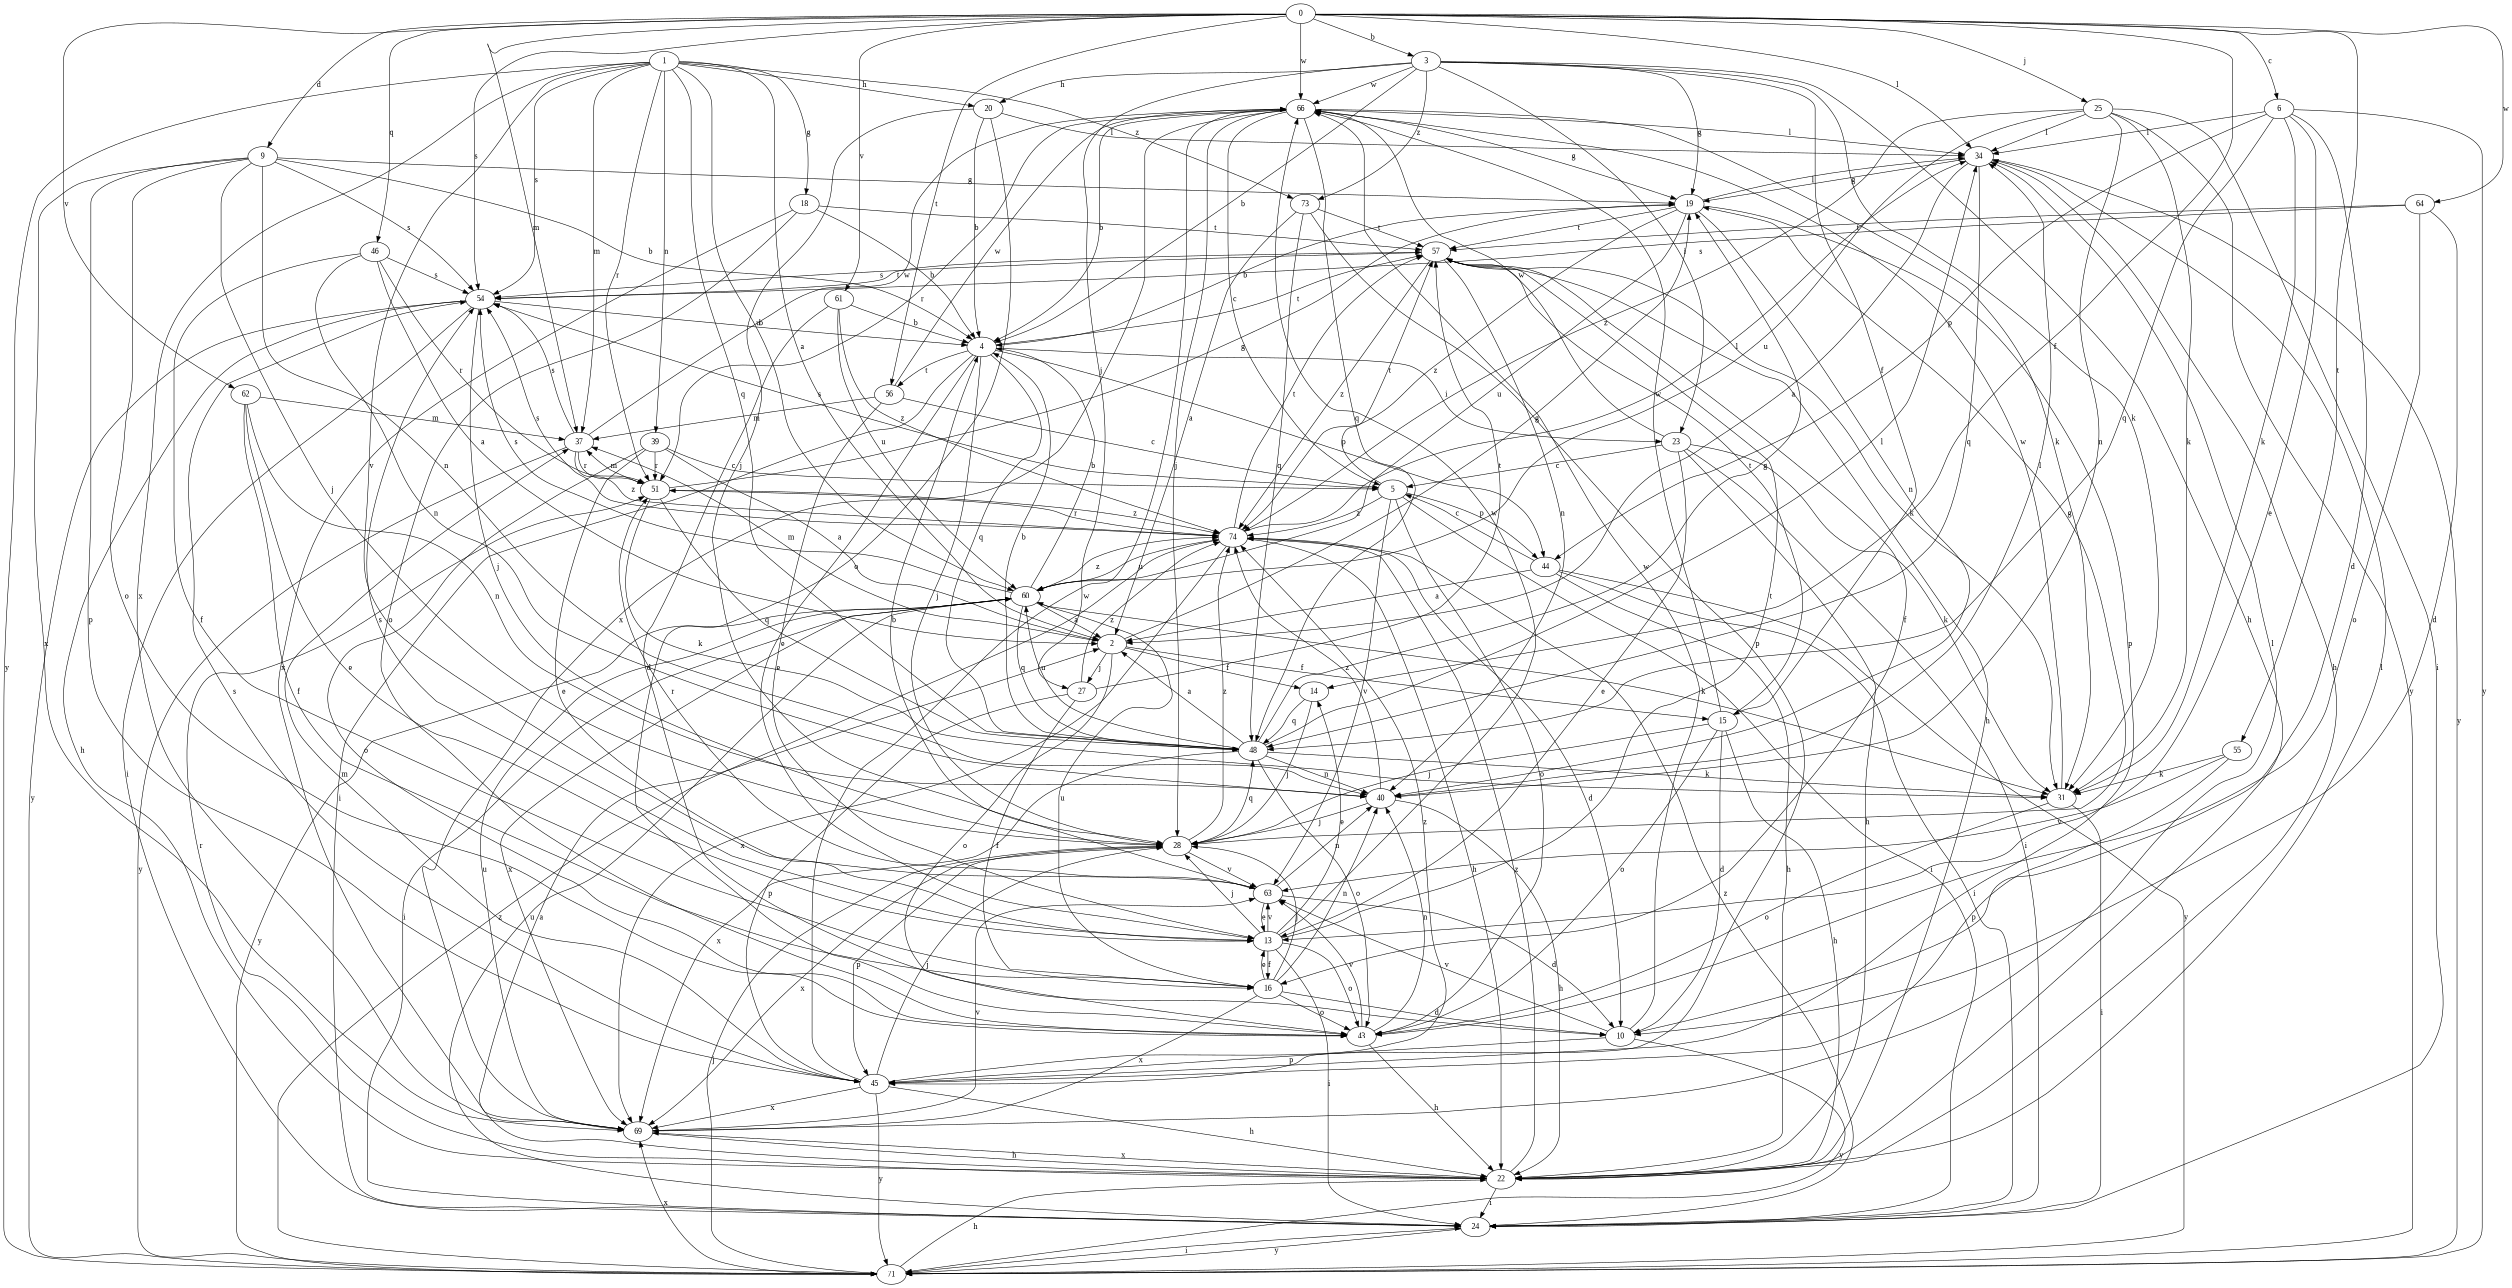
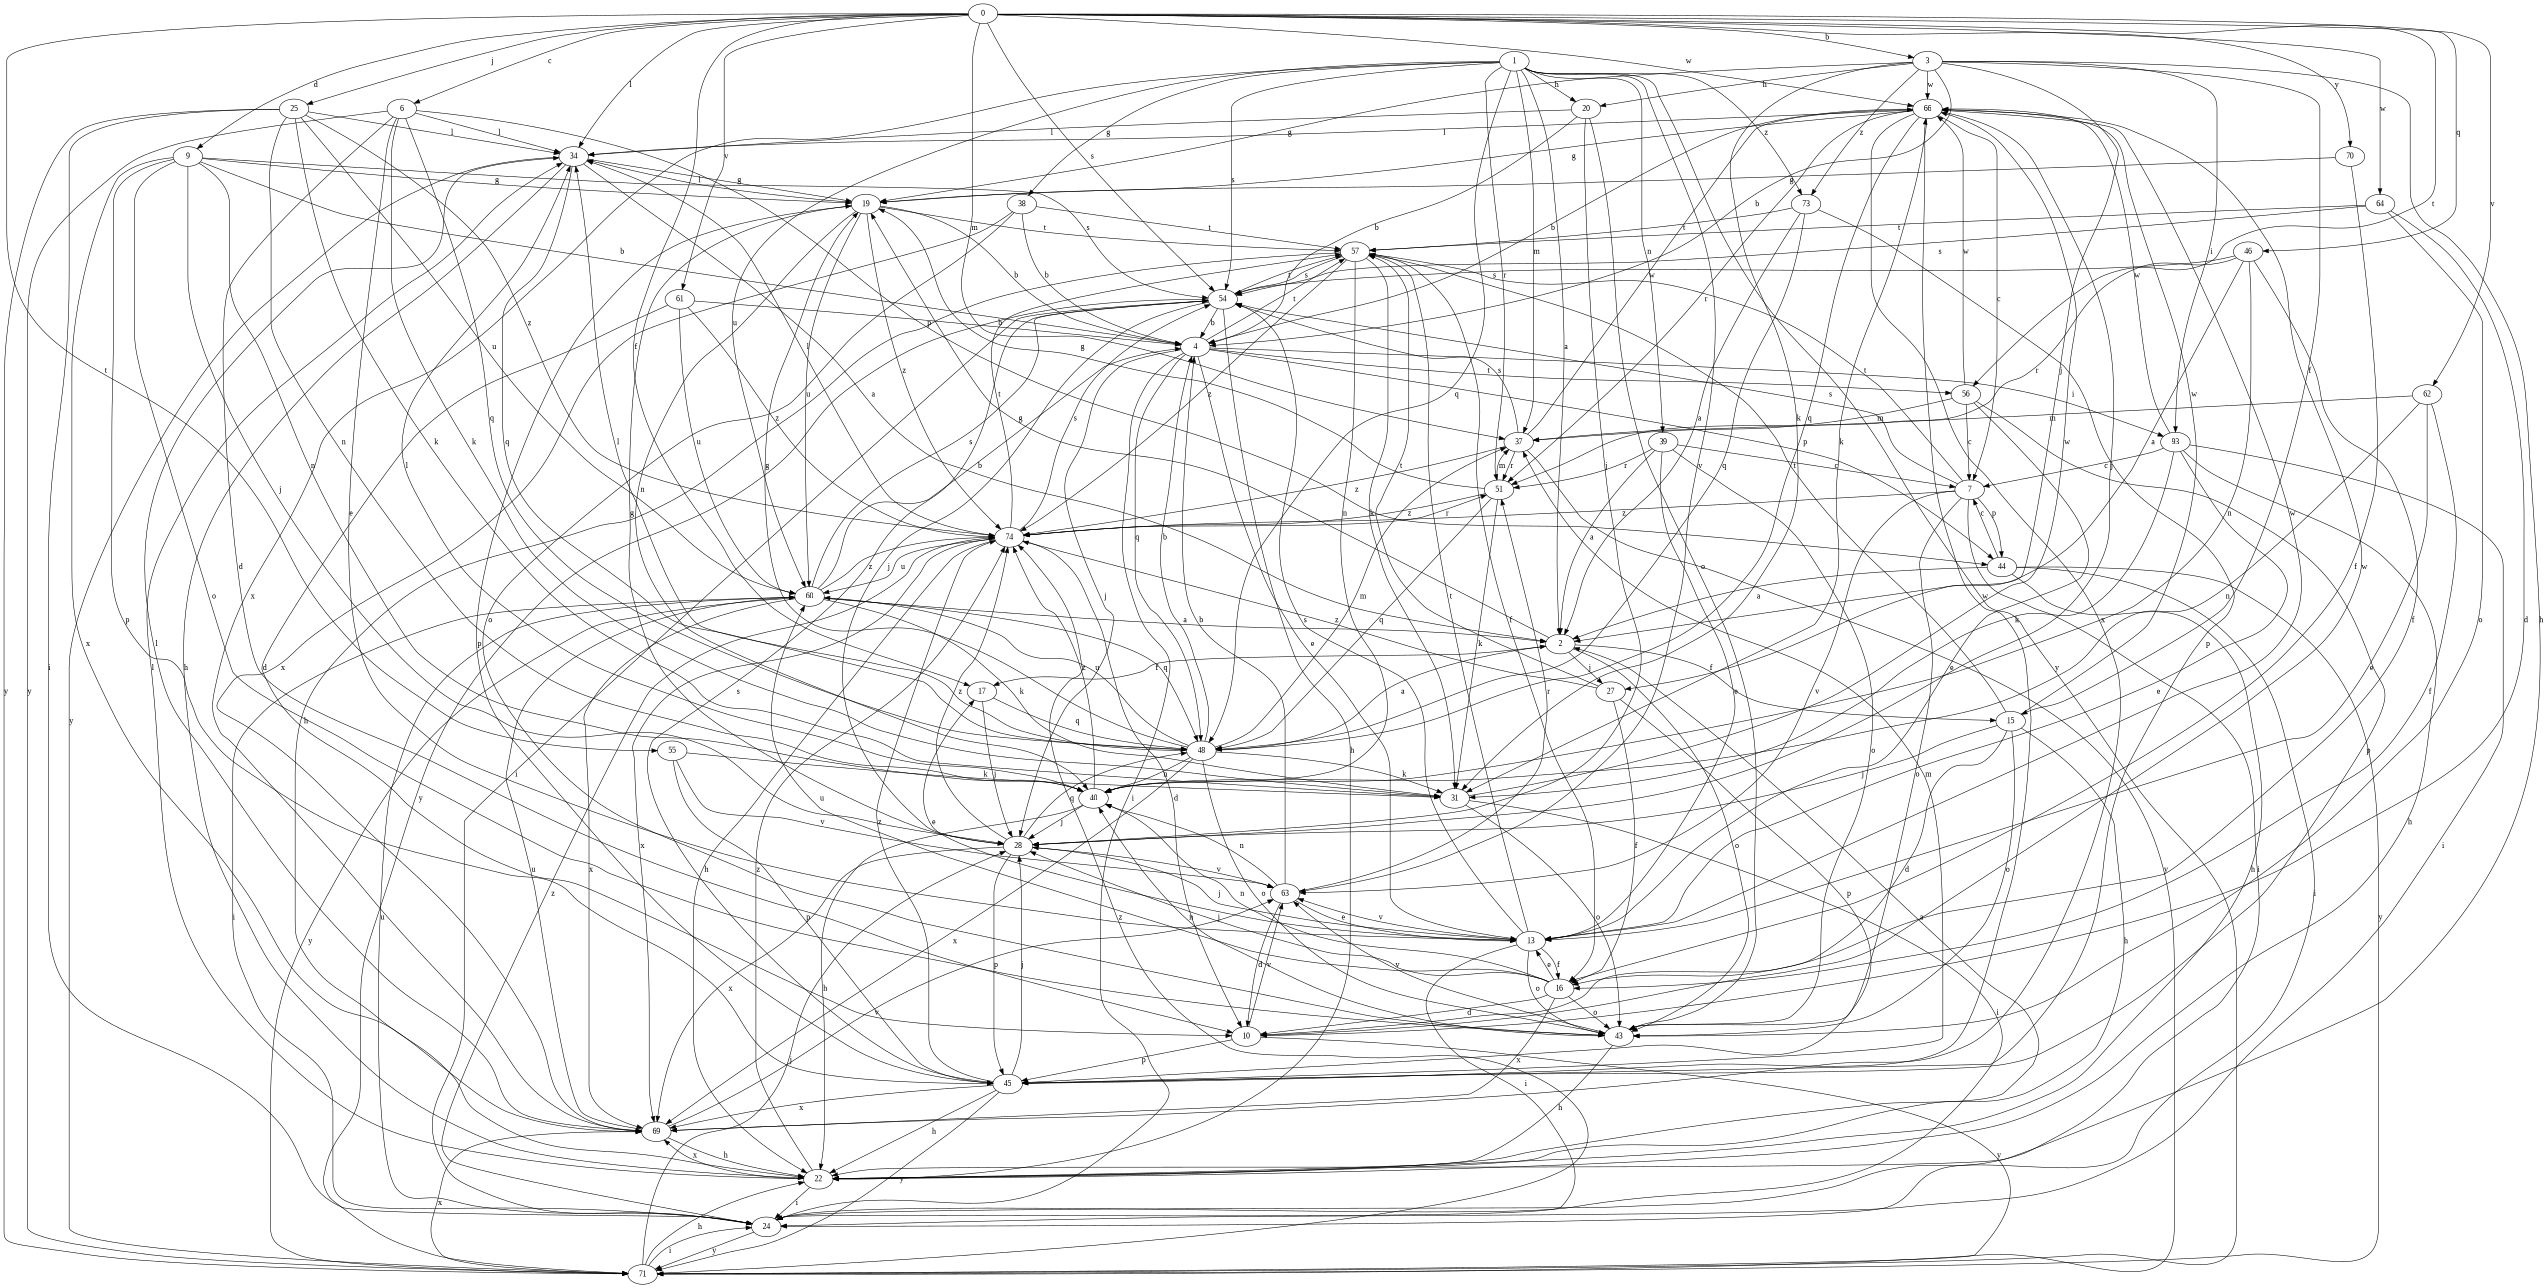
  strict digraph {
    fontname="Liberation Serif"
    node [fontname="Liberation Serif"]
    edge [fontname="Liberation Serif"]
    0
    3
    6
    9
-   14
+   14 [label=17]
    25
    34
    37
    46
    54
    55
    56
    61
    62
    64
    66
+   70
    20
    73
    15
    19
    27
    4
    22
-   23
+   23 [label=93]
    31
    48
    71
    13
    44
    10
    69
    43
    28
    40
    45
    60
    24
    74
    2
    51
    16
    57
    63
-   7 [label=5]
+   7
    1
-   18
+   18 [label=38]
    39
    0 -> 3 [label=b]
    0 -> 6 [label=c]
    0 -> 9 [label=d]
    0 -> 14 [label=f]
    0 -> 25 [label=j]
    0 -> 34 [label=l]
    0 -> 37 [label=m]
    0 -> 46 [label=q]
    0 -> 54 [label=s]
    0 -> 55 [label=t]
    0 -> 56 [label=t]
    0 -> 61 [label=v]
    0 -> 62 [label=v]
    0 -> 64 [label=w]
    0 -> 66 [label=w]
+   0 -> 70 [label=y]
    3 -> 66 [label=w]
    3 -> 20 [label=h]
    3 -> 73 [label=z]
    3 -> 15 [label=f]
    3 -> 19 [label=g]
    3 -> 27 [label=j]
    3 -> 4 [label=b]
    3 -> 22 [label=h]
    3 -> 23 [label=i]
    3 -> 31 [label=k]
    6 -> 34 [label=l]
    6 -> 31 [label=k]
    6 -> 48 [label=q]
    6 -> 71 [label=y]
    6 -> 13 [label=e]
    6 -> 44 [label=p]
    6 -> 10 [label=d]
    9 -> 54 [label=s]
    9 -> 19 [label=g]
    9 -> 4 [label=b]
    9 -> 69 [label=x]
    9 -> 43 [label=o]
    9 -> 28 [label=j]
    9 -> 40 [label=n]
    9 -> 45 [label=p]
    14 -> 48 [label=q]
    14 -> 28 [label=j]
    25 -> 34 [label=l]
    25 -> 31 [label=k]
    25 -> 71 [label=y]
    25 -> 40 [label=n]
    25 -> 60 [label=u]
    25 -> 24 [label=i]
    25 -> 74 [label=z]
    34 -> 19 [label=g]
    34 -> 22 [label=h]
    34 -> 48 [label=q]
    34 -> 71 [label=y]
    34 -> 2 [label=a]
    37 -> 54 [label=s]
    37 -> 66 [label=w]
    37 -> 71 [label=y]
    37 -> 74 [label=z]
    37 -> 51 [label=r]
    46 -> 54 [label=s]
    46 -> 40 [label=n]
    46 -> 2 [label=a]
    46 -> 51 [label=r]
    46 -> 16 [label=f]
    54 -> 4 [label=b]
    54 -> 22 [label=h]
    54 -> 71 [label=y]
    54 -> 28 [label=j]
    54 -> 24 [label=i]
    54 -> 57 [label=t]
    55 -> 31 [label=k]
    55 -> 45 [label=p]
    55 -> 63 [label=v]
    56 -> 37 [label=m]
    56 -> 66 [label=w]
    56 -> 13 [label=e]
+   56 -> 45 [label=p]
    56 -> 7 [label=c]
    61 -> 4 [label=b]
    61 -> 10 [label=d]
    61 -> 60 [label=u]
    61 -> 74 [label=z]
    62 -> 37 [label=m]
    62 -> 13 [label=e]
    62 -> 40 [label=n]
    62 -> 16 [label=f]
    64 -> 54 [label=s]
    64 -> 10 [label=d]
    64 -> 43 [label=o]
    64 -> 57 [label=t]
    66 -> 34 [label=l]
    66 -> 19 [label=g]
    66 -> 4 [label=b]
    66 -> 31 [label=k]
    66 -> 48 [label=q]
    66 -> 69 [label=x]
    66 -> 28 [label=j]
    66 -> 51 [label=r]
    66 -> 7 [label=c]
+   70 -> 19 [label=g]
+   70 -> 16 [label=f]
    20 -> 34 [label=l]
    20 -> 4 [label=b]
    20 -> 43 [label=o]
    20 -> 28 [label=j]
    73 -> 48 [label=q]
    73 -> 45 [label=p]
    73 -> 2 [label=a]
    73 -> 57 [label=t]
    15 -> 66 [label=w]
    15 -> 22 [label=h]
    15 -> 10 [label=d]
    15 -> 43 [label=o]
    15 -> 28 [label=j]
    15 -> 57 [label=t]
    19 -> 34 [label=l]
    19 -> 4 [label=b]
    19 -> 40 [label=n]
    19 -> 45 [label=p]
    19 -> 60 [label=u]
    19 -> 74 [label=z]
    19 -> 57 [label=t]
    27 -> 45 [label=p]
    27 -> 74 [label=z]
    27 -> 16 [label=f]
    27 -> 57 [label=t]
    4 -> 56 [label=t]
    4 -> 23 [label=i]
    4 -> 48 [label=q]
    4 -> 13 [label=e]
    4 -> 44 [label=p]
    4 -> 28 [label=j]
    4 -> 24 [label=i]
    4 -> 57 [label=t]
    22 -> 34 [label=l]
    22 -> 69 [label=x]
    22 -> 24 [label=i]
    22 -> 74 [label=z]
    22 -> 2 [label=a]
-   22 -> 51 [label=r]
    23 -> 66 [label=w]
    23 -> 22 [label=h]
    23 -> 31 [label=k]
    23 -> 13 [label=e]
    23 -> 24 [label=i]
    23 -> 7 [label=c]
    31 -> 66 [label=w]
    31 -> 43 [label=o]
    31 -> 24 [label=i]
    48 -> 34 [label=l]
-   2 -> 37 [label=m]
+   48 -> 37 [label=m]
    48 -> 19 [label=g]
    48 -> 4 [label=b]
    48 -> 31 [label=k]
    48 -> 69 [label=x]
    48 -> 43 [label=o]
    48 -> 40 [label=n]
    48 -> 60 [label=u]
    48 -> 2 [label=a]
    71 -> 22 [label=h]
    71 -> 69 [label=x]
    71 -> 28 [label=j]
    71 -> 24 [label=i]
    71 -> 74 [label=z]
    13 -> 14 [label=e]
    13 -> 54 [label=s]
    13 -> 66 [label=w]
    13 -> 43 [label=o]
    13 -> 28 [label=j]
    13 -> 24 [label=i]
    13 -> 16 [label=f]
    13 -> 57 [label=t]
    13 -> 63 [label=v]
    44 -> 22 [label=h]
    44 -> 71 [label=y]
    44 -> 24 [label=i]
    44 -> 2 [label=a]
    44 -> 7 [label=c]
    10 -> 66 [label=w]
    10 -> 71 [label=y]
    10 -> 45 [label=p]
    10 -> 63 [label=v]
    69 -> 34 [label=l]
    69 -> 22 [label=h]
    69 -> 60 [label=u]
    69 -> 63 [label=v]
    43 -> 22 [label=h]
    43 -> 40 [label=n]
    43 -> 63 [label=v]
    28 -> 19 [label=g]
    28 -> 48 [label=q]
    28 -> 69 [label=x]
    28 -> 45 [label=p]
    28 -> 74 [label=z]
    28 -> 63 [label=v]
    40 -> 34 [label=l]
    40 -> 22 [label=h]
    40 -> 28 [label=j]
    40 -> 74 [label=z]
    45 -> 37 [label=m]
    45 -> 54 [label=s]
    45 -> 66 [label=w]
    45 -> 22 [label=h]
    45 -> 71 [label=y]
    45 -> 69 [label=x]
    45 -> 28 [label=j]
    45 -> 74 [label=z]
    60 -> 54 [label=s]
    60 -> 4 [label=b]
    60 -> 31 [label=k]
    60 -> 48 [label=q]
    60 -> 71 [label=y]
    60 -> 69 [label=x]
    60 -> 24 [label=i]
    60 -> 74 [label=z]
    60 -> 2 [label=a]
    24 -> 71 [label=y]
    24 -> 60 [label=u]
    24 -> 74 [label=z]
    74 -> 34 [label=l]
    74 -> 54 [label=s]
    74 -> 22 [label=h]
    74 -> 10 [label=d]
    74 -> 69 [label=x]
    74 -> 60 [label=u]
    74 -> 51 [label=r]
    74 -> 57 [label=t]
    2 -> 14 [label=f]
    2 -> 15 [label=f]
    2 -> 19 [label=g]
    2 -> 27 [label=j]
    2 -> 43 [label=o]
    51 -> 37 [label=m]
    51 -> 19 [label=g]
    51 -> 31 [label=k]
    51 -> 48 [label=q]
    51 -> 74 [label=z]
    16 -> 13 [label=e]
    16 -> 10 [label=d]
    16 -> 69 [label=x]
    16 -> 43 [label=o]
    16 -> 28 [label=j]
    16 -> 40 [label=n]
    16 -> 60 [label=u]
    57 -> 54 [label=s]
    57 -> 22 [label=h]
    57 -> 31 [label=k]
    57 -> 40 [label=n]
    57 -> 74 [label=z]
    57 -> 16 [label=f]
    63 -> 4 [label=b]
    63 -> 13 [label=e]
    63 -> 10 [label=d]
    63 -> 40 [label=n]
    63 -> 51 [label=r]
    7 -> 54 [label=s]
    7 -> 44 [label=p]
    7 -> 43 [label=o]
    7 -> 24 [label=i]
    7 -> 74 [label=z]
    7 -> 57 [label=t]
    7 -> 63 [label=v]
    1 -> 37 [label=m]
    1 -> 54 [label=s]
    1 -> 20 [label=h]
    1 -> 73 [label=z]
    1 -> 48 [label=q]
    1 -> 71 [label=y]
    1 -> 69 [label=x]
    1 -> 60 [label=u]
    1 -> 2 [label=a]
    1 -> 51 [label=r]
    1 -> 63 [label=v]
    1 -> 18 [label=g]
    1 -> 39 [label=n]
    18 -> 4 [label=b]
    18 -> 69 [label=x]
    18 -> 43 [label=o]
    18 -> 57 [label=t]
    39 -> 13 [label=e]
    39 -> 43 [label=o]
    39 -> 2 [label=a]
    39 -> 51 [label=r]
    39 -> 7 [label=c]
  }
